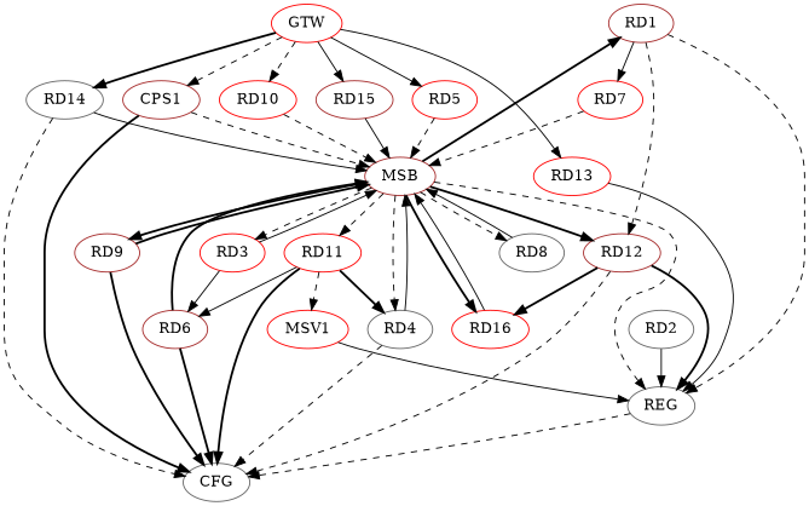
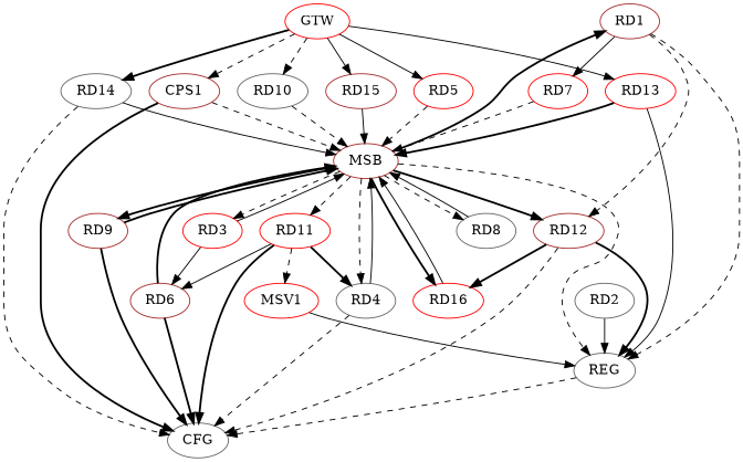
  strict digraph {
    node [color=red]
    edge [style=dashed]
    n1 [color=brown label=RD1]
    n2 [label=RD7]
    n3 [color=brown label=RD12]
    n4 [color=gray40 label=REG]
    n5 [color=brown label=MSB]
    n6 [color=gray40 label=CFG]
    n7 [label=RD16]
    n8 [color=gray40 label=RD2]
    n9 [label=RD3]
    n10 [color=brown label=RD6]
    n11 [color=gray40 label=RD4]
    n12 [color=gray40 label=RD8]
    n13 [color=brown label=RD9]
    n14 [label=RD11]
    n15 [label=RD5]
-   n16 [label=RD10]
+   n16 [color=gray40 label=RD10]
    n17 [label=MSV1]
    n18 [label=RD13]
    n19 [color=gray40 label=RD14]
    n20 [color=brown label=RD15]
    n21 [color=brown label=CPS1]
    n22 [label=GTW]
    n1 -> n2 [style=solid]
    n1 -> n3
    n1 -> n4
    n2 -> n5
    n3 -> n4 [style=bold]
    n3 -> n6
    n3 -> n7 [style=bold]
    n4 -> n6
    n5 -> n1 [style=bold]
    n5 -> n3 [style=bold]
    n5 -> n4
    n5 -> n7 [style=bold]
    n5 -> n9
    n5 -> n11
    n5 -> n12
    n5 -> n13 [style=bold]
    n5 -> n14
    n7 -> n5 [style=solid]
    n8 -> n4 [style=solid]
    n9 -> n5 [style=solid]
    n9 -> n10 [style=solid]
    n10 -> n5 [style=bold]
    n10 -> n6 [style=bold]
    n11 -> n5 [style=solid]
    n11 -> n6
    n12 -> n5 [style=solid]
    n13 -> n5 [style=bold]
    n13 -> n6 [style=bold]
    n14 -> n6 [style=bold]
    n14 -> n10 [style=solid]
    n14 -> n11 [style=bold]
    n14 -> n17
    n15 -> n5
    n16 -> n5
    n17 -> n4 [style=solid]
    n18 -> n4 [style=solid]
+   n18 -> n5 [style=bold]
    n19 -> n5 [style=solid]
    n19 -> n6
    n20 -> n5 [style=solid]
    n21 -> n5
    n21 -> n6 [style=bold]
    n22 -> n15 [style=solid]
    n22 -> n16
    n22 -> n18 [style=solid]
    n22 -> n19 [style=bold]
    n22 -> n20 [style=solid]
    n22 -> n21
  }
